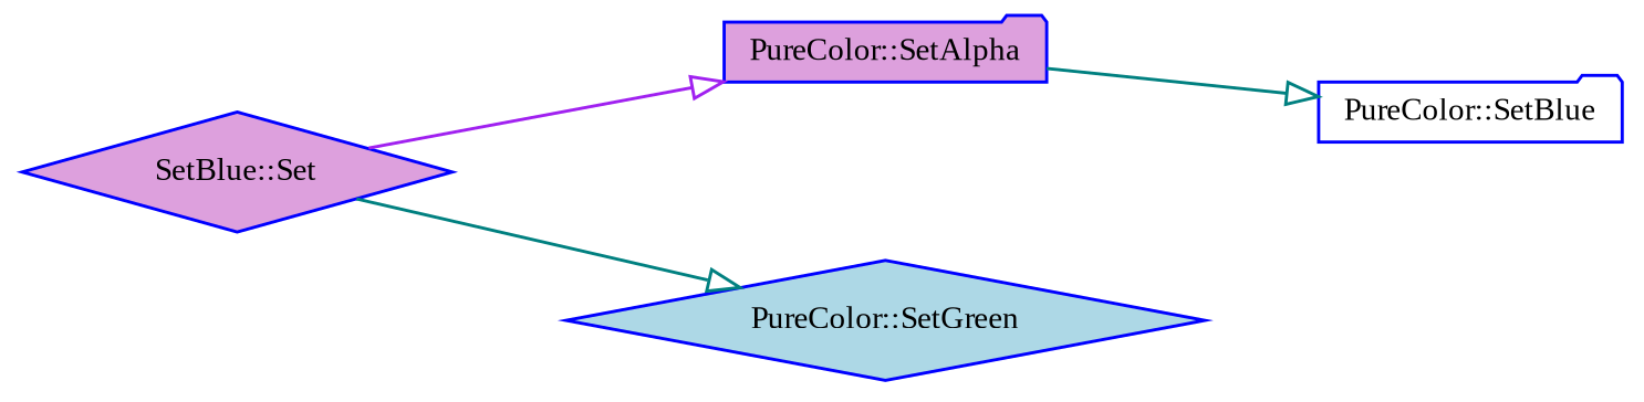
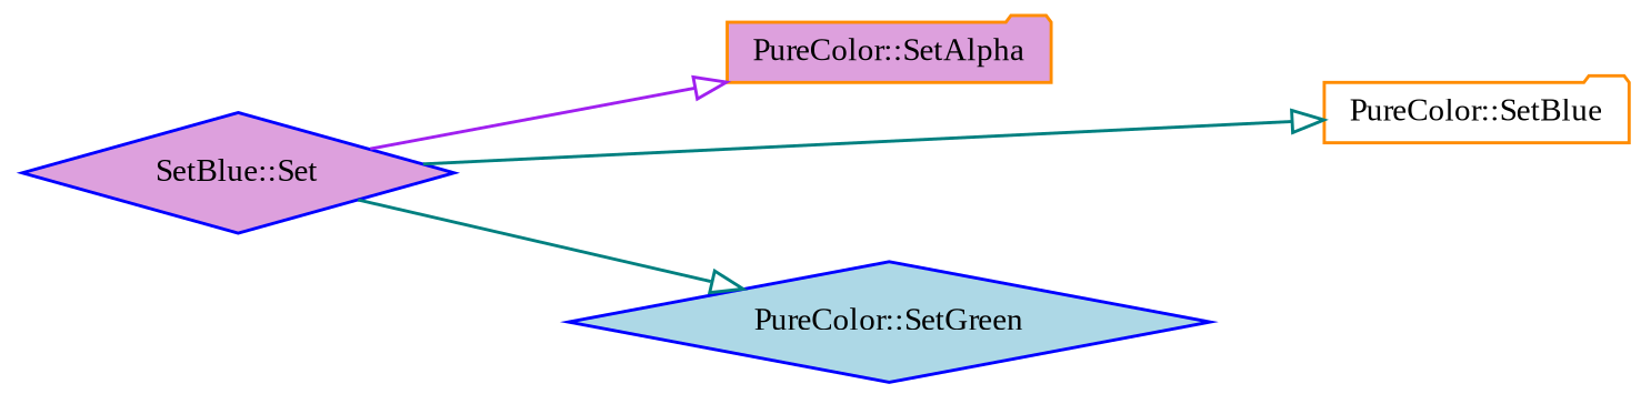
  digraph {
    fontname="Liberation Serif"
    rankdir=LR
    node [color=blue fillcolor=plum fontname="Liberation Serif" fontsize=10 shape=diamond style=filled]
    edge [arrowhead=onormal color=teal fontname="Liberation Serif" fontsize=10 labelfontname=Helvetica labelfontsize=10 style=solid]
    n1 [fontcolor=black height=0.2 label="SetBlue::Set" width=0.4]
-   n2 [height=0.2 label="PureColor::SetAlpha" shape=folder width=0.4]
-   n3 [fillcolor=white height=0.2 label="PureColor::SetBlue" shape=folder width=0.4]
+   n2 [color=darkorange height=0.2 label="PureColor::SetAlpha" shape=folder width=0.4]
+   n3 [color=darkorange fillcolor=white height=0.2 label="PureColor::SetBlue" shape=folder width=0.4]
    n4 [fillcolor=lightblue height=0.2 label="PureColor::SetGreen" width=0.4]
    n1 -> n2 [color=purple]
-   n2 -> n3
+   n1 -> n3
    n1 -> n4
  }
